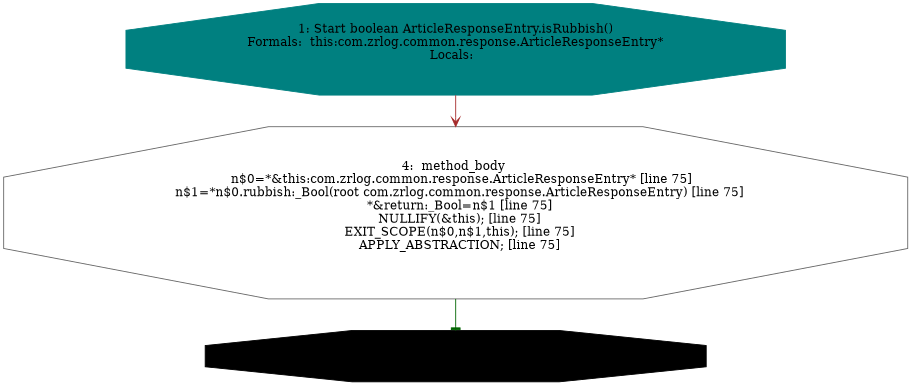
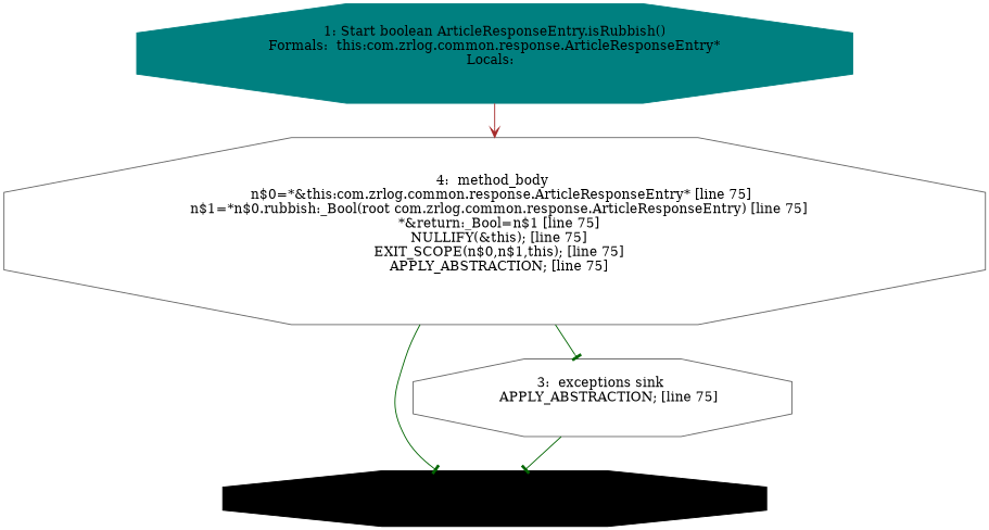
  digraph {
    node [color=gray40 shape=octagon]
    edge [color=darkgreen arrowhead=tee]
    n1 [color=teal label="1: Start boolean ArticleResponseEntry.isRubbish()\nFormals:  this:com.zrlog.common.response.ArticleResponseEntry*\nLocals:  \n  " style=filled]
    n2 [label="4:  method_body \n   n$0=*&this:com.zrlog.common.response.ArticleResponseEntry* [line 75]\n  n$1=*n$0.rubbish:_Bool(root com.zrlog.common.response.ArticleResponseEntry) [line 75]\n  *&return:_Bool=n$1 [line 75]\n  NULLIFY(&this); [line 75]\n  EXIT_SCOPE(n$0,n$1,this); [line 75]\n  APPLY_ABSTRACTION; [line 75]\n "]
    n3 [color=black label="2: Exit boolean ArticleResponseEntry.isRubbish() \n  " style=filled]
+   n4 [label="3:  exceptions sink \n   APPLY_ABSTRACTION; [line 75]\n "]
    n1 -> n2 [color=brown arrowhead=vee]
    n2 -> n3
+   n2 -> n4
+   n4 -> n3
  }
